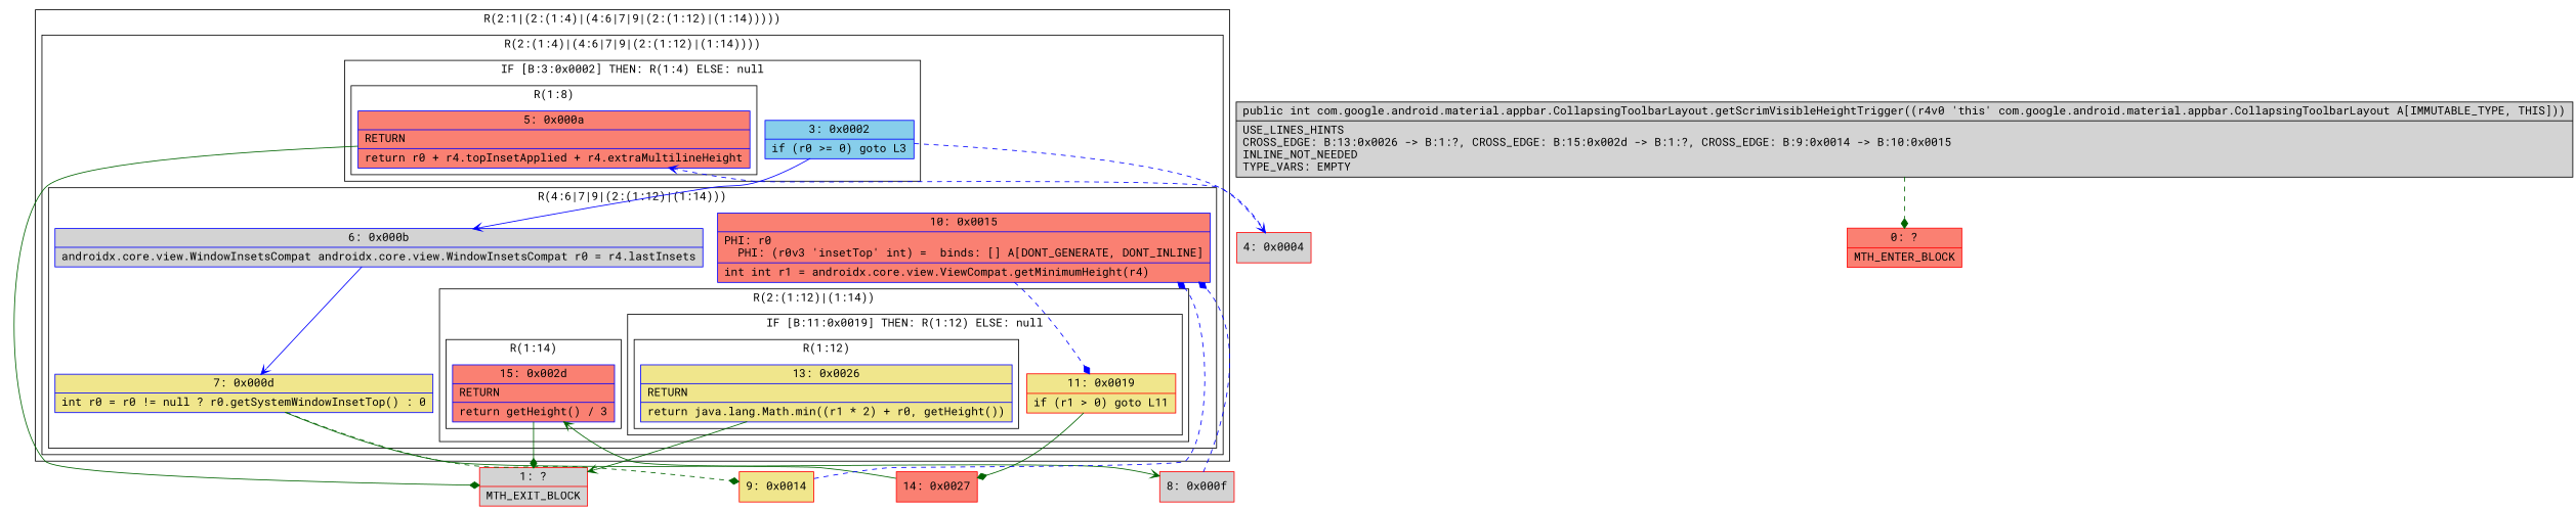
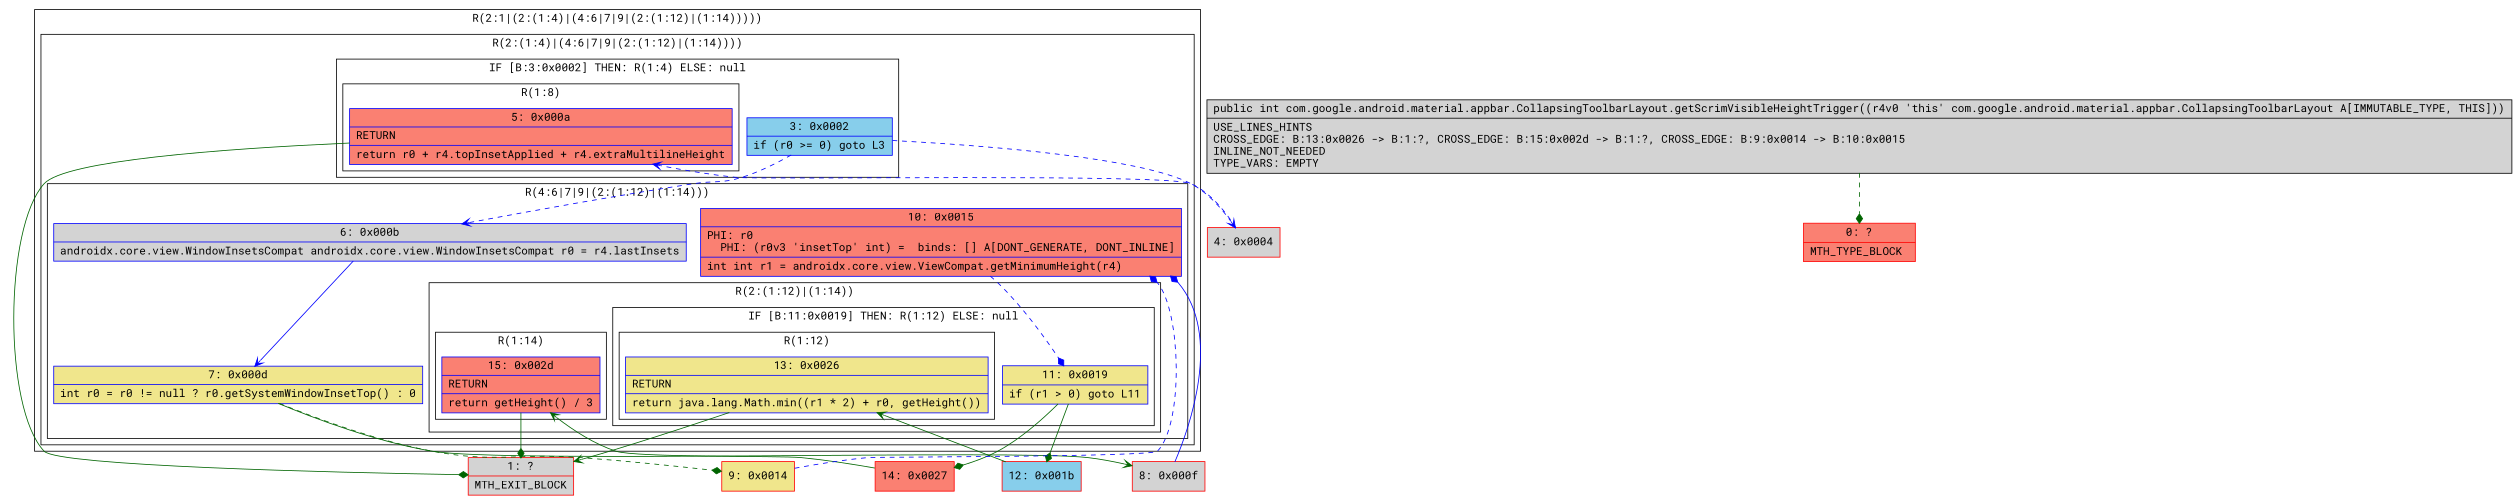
  digraph {
    fontname="Roboto Mono"
    node [color=blue fillcolor=salmon fontname="Roboto Mono" shape=record style=filled]
    edge [arrowhead=diamond color=darkgreen fontname="Roboto Mono" style=solid]
    n1 [label="{5\:\ 0x000a|RETURN\l|return r0 + r4.topInsetApplied + r4.extraMultilineHeight\l}"]
    n2 [fillcolor=skyblue label="{3\:\ 0x0002|if (r0 \>= 0) goto L3\l}"]
    n3 [fillcolor=khaki label="{13\:\ 0x0026|RETURN\l|return java.lang.Math.min((r1 * 2) + r0, getHeight())\l}"]
-   n4 [color=red fillcolor=khaki label="{11\:\ 0x0019|if (r1 \> 0) goto L11\l}"]
+   n4 [fillcolor=khaki label="{11\:\ 0x0019|if (r1 \> 0) goto L11\l}"]
    n5 [label="{15\:\ 0x002d|RETURN\l|return getHeight() \/ 3\l}"]
    n6 [fillcolor=lightgrey label="{6\:\ 0x000b|androidx.core.view.WindowInsetsCompat androidx.core.view.WindowInsetsCompat r0 = r4.lastInsets\l}"]
    n7 [fillcolor=khaki label="{7\:\ 0x000d|int r0 = r0 != null ? r0.getSystemWindowInsetTop() : 0\l}"]
    n8 [label="{10\:\ 0x0015|PHI: r0 \l  PHI: (r0v3 'insetTop' int) =  binds: [] A[DONT_GENERATE, DONT_INLINE]\l|int int r1 = androidx.core.view.ViewCompat.getMinimumHeight(r4)\l}"]
    n9 [color=red fillcolor=lightgrey label="{1\:\ ?|MTH_EXIT_BLOCK\l}"]
    n10 [color=red fillcolor=lightgrey label="{4\:\ 0x0004}"]
+   n11 [color=red fillcolor=skyblue label="{12\:\ 0x001b}"]
    n12 [color=red label="{14\:\ 0x0027}"]
    n13 [color=red fillcolor=lightgrey label="{8\:\ 0x000f}"]
    n14 [color=red fillcolor=khaki label="{9\:\ 0x0014}"]
-   n15 [color=red label="{0\:\ ?|MTH_ENTER_BLOCK\l}"]
+   n15 [color=red label="{0\:\ ?|MTH_TYPE_BLOCK\l}"]
    n16 [fillcolor=lightgrey label="{public int com.google.android.material.appbar.CollapsingToolbarLayout.getScrimVisibleHeightTrigger((r4v0 'this' com.google.android.material.appbar.CollapsingToolbarLayout A[IMMUTABLE_TYPE, THIS]))  | USE_LINES_HINTS\lCROSS_EDGE: B:13:0x0026 \-\> B:1:?, CROSS_EDGE: B:15:0x002d \-\> B:1:?, CROSS_EDGE: B:9:0x0014 \-\> B:10:0x0015\lINLINE_NOT_NEEDED\lTYPE_VARS: EMPTY\l}" color=""]
    subgraph cluster_1 {
      label="R(2:1|(2:(1:4)|(4:6|7|9|(2:(1:12)|(1:14)))))"
      subgraph cluster_2 {
        label="R(2:(1:4)|(4:6|7|9|(2:(1:12)|(1:14))))"
        subgraph cluster_3 {
          label="IF [B:3:0x0002] THEN: R(1:4) ELSE: null"
          n2
          subgraph cluster_4 {
            label="R(1:8)"
            n1
          }
        }
        subgraph cluster_5 {
          label="R(4:6|7|9|(2:(1:12)|(1:14)))"
          n6
          n7
          n8
          subgraph cluster_6 {
            label="R(2:(1:12)|(1:14))"
            subgraph cluster_7 {
              label="IF [B:11:0x0019] THEN: R(1:12) ELSE: null"
              n4
              subgraph cluster_8 {
                label="R(1:12)"
                n3
              }
            }
            subgraph cluster_9 {
              label="R(1:14)"
              n5
            }
          }
        }
      }
    }
    n1 -> n9
-   n2 -> n6 [arrowhead=vee color=blue]
+   n2 -> n6 [arrowhead=vee color=blue style=dashed]
    n2 -> n10 [arrowhead=vee color=blue style=dashed]
    n3 -> n9 [arrowhead=vee]
+   n4 -> n11
    n4 -> n12
    n5 -> n9
    n6 -> n7 [arrowhead=vee color=blue]
    n7 -> n13 [arrowhead=vee]
    n7 -> n14 [style=dashed]
    n8 -> n4 [color=blue style=dashed]
    n10 -> n1 [arrowhead=vee color=blue style=dashed]
+   n11 -> n3 [arrowhead=vee]
    n12 -> n5 [arrowhead=vee]
-   n13 -> n8 [color=blue style=dashed]
+   n13 -> n8 [color=blue]
    n14 -> n8 [color=blue style=dashed]
    n16 -> n15 [style=dashed]
  }
